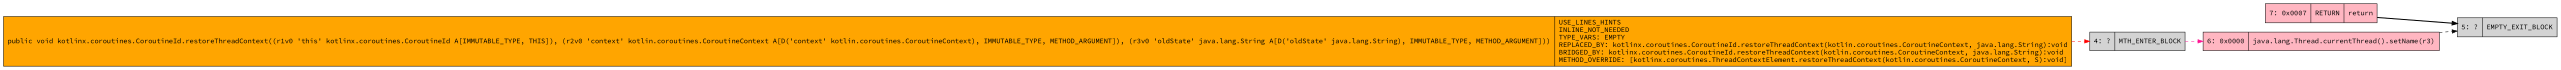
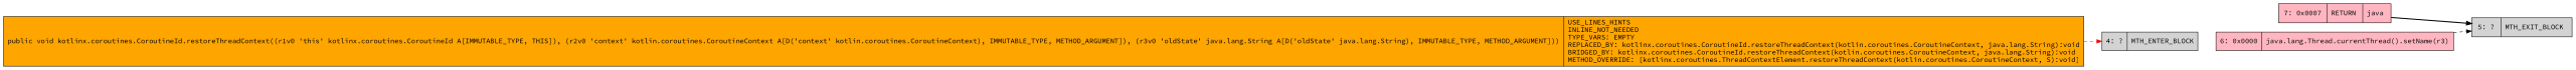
  digraph {
    fontname="Source Code Pro"
    rankdir=LR
    node [fillcolor=lightgrey fontname="Source Code Pro" shape=record style=filled]
    edge [color=black fontname="Source Code Pro" style=dashed]
    n1 [label="{4\:\ ?|MTH_ENTER_BLOCK\l}"]
    n2 [fillcolor=lightpink label="{6\:\ 0x0000|java.lang.Thread.currentThread().setName(r3)\l}"]
-   n3 [label="{5\:\ ?|EMPTY_EXIT_BLOCK\l}"]
-   n4 [fillcolor=lightpink label="{7\:\ 0x0007|RETURN\l|return\l}"]
+   n3 [label="{5\:\ ?|MTH_EXIT_BLOCK\l}"]
+   n4 [fillcolor=lightpink label="{7\:\ 0x0007|RETURN\l|java\l}"]
    n5 [fillcolor=orange label="{public void kotlinx.coroutines.CoroutineId.restoreThreadContext((r1v0 'this' kotlinx.coroutines.CoroutineId A[IMMUTABLE_TYPE, THIS]), (r2v0 'context' kotlin.coroutines.CoroutineContext A[D('context' kotlin.coroutines.CoroutineContext), IMMUTABLE_TYPE, METHOD_ARGUMENT]), (r3v0 'oldState' java.lang.String A[D('oldState' java.lang.String), IMMUTABLE_TYPE, METHOD_ARGUMENT]))  | USE_LINES_HINTS\lINLINE_NOT_NEEDED\lTYPE_VARS: EMPTY\lREPLACED_BY: kotlinx.coroutines.CoroutineId.restoreThreadContext(kotlin.coroutines.CoroutineContext, java.lang.String):void\lBRIDGED_BY: kotlinx.coroutines.CoroutineId.restoreThreadContext(kotlin.coroutines.CoroutineContext, java.lang.String):void\lMETHOD_OVERRIDE: [kotlinx.coroutines.ThreadContextElement.restoreThreadContext(kotlin.coroutines.CoroutineContext, S):void]\l}"]
-   n1 -> n2 [color=deeppink]
    n2 -> n3
    n4 -> n3 [style=bold]
    n5 -> n1 [color=red]
  }
